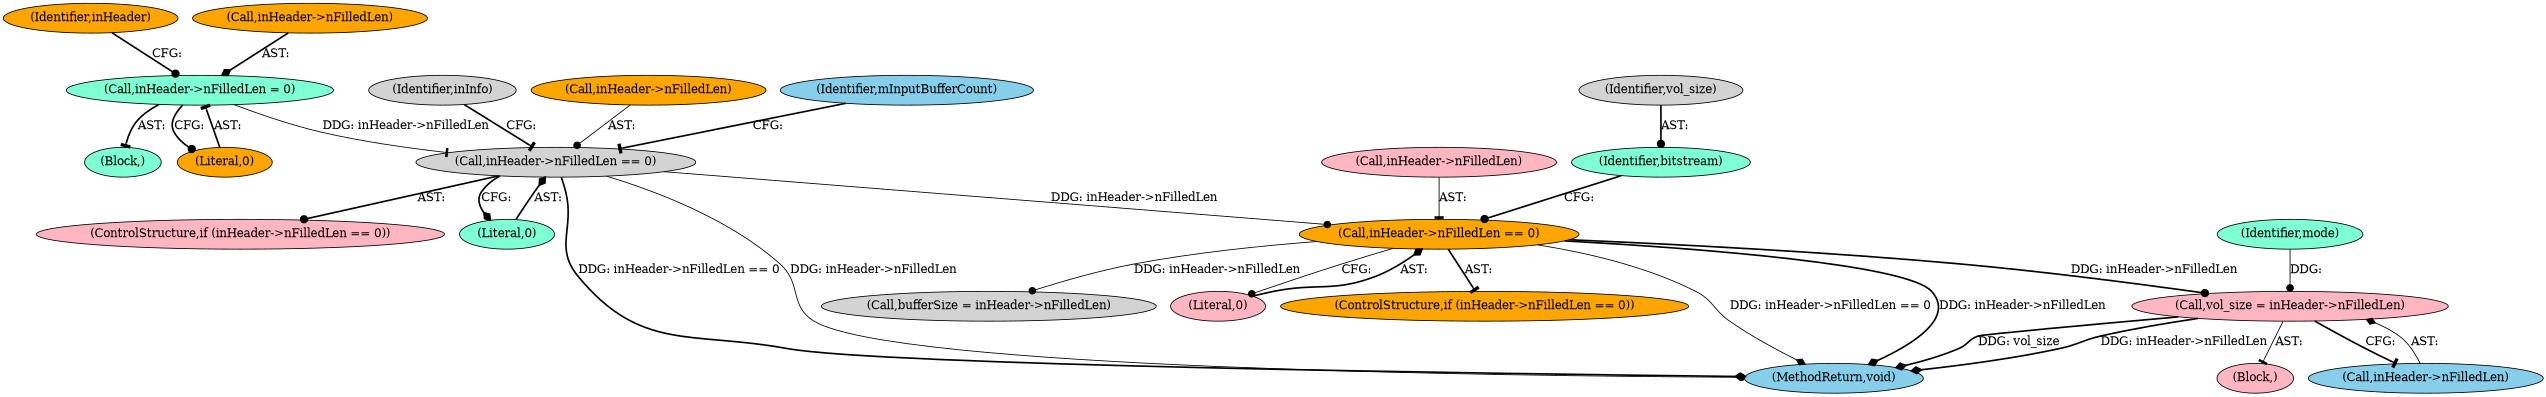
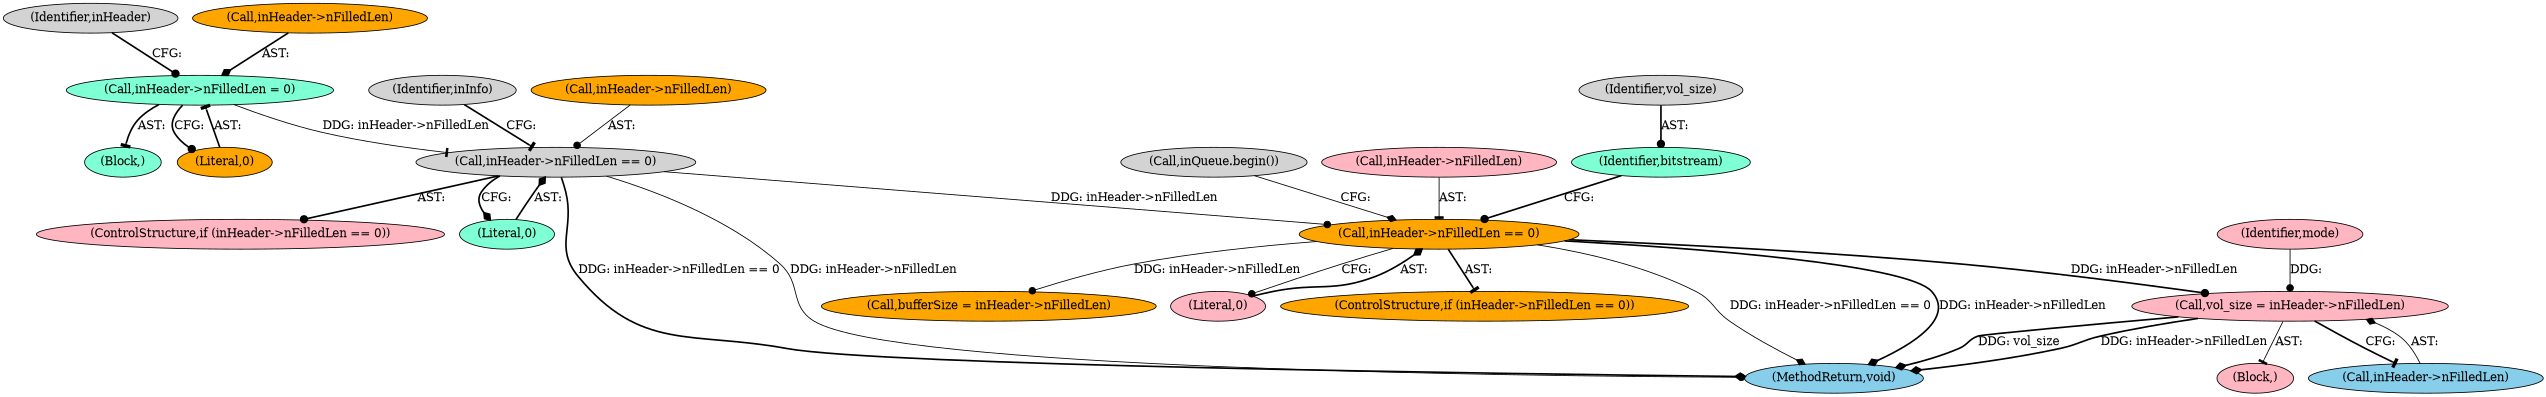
  digraph {
    node [fillcolor=orange style=filled]
    edge [arrowhead=dot style=bold]
    n1 [fillcolor=lightpink label="(Call,vol_size = inHeader->nFilledLen)"]
    n2 [fillcolor=lightpink label="(Block,)"]
    n3 [fillcolor=skyblue label="(Call,inHeader->nFilledLen)"]
    n4 [fillcolor=skyblue label="(MethodReturn,void)"]
    n5 [label="(Call,inHeader->nFilledLen == 0)"]
-   n6 [fillcolor=lightgrey label="(Call,bufferSize = inHeader->nFilledLen)"]
+   n6 [label="(Call,bufferSize = inHeader->nFilledLen)"]
    n7 [fillcolor=lightpink label="(Literal,0)"]
    n8 [label="(ControlStructure,if (inHeader->nFilledLen == 0))"]
    n9 [fillcolor=lightgrey label="(Call,inHeader->nFilledLen == 0)"]
    n10 [fillcolor=aquamarine label="(Literal,0)"]
    n11 [fillcolor=lightpink label="(ControlStructure,if (inHeader->nFilledLen == 0))"]
    n12 [fillcolor=aquamarine label="(Call,inHeader->nFilledLen = 0)"]
    n13 [fillcolor=aquamarine label="(Block,)"]
    n14 [label="(Literal,0)"]
-   n15 [label="(Identifier,inHeader)"]
+   n15 [fillcolor=lightgrey label="(Identifier,inHeader)"]
    n16 [label="(Call,inHeader->nFilledLen)"]
-   n18 [fillcolor=aquamarine label="(Identifier,mode)"]
+   n17 [fillcolor=lightgrey label="(Call,inQueue.begin())"]
+   n18 [fillcolor=lightpink label="(Identifier,mode)"]
    n19 [fillcolor=lightpink label="(Call,inHeader->nFilledLen)"]
    n20 [fillcolor=lightgrey label="(Identifier,inInfo)"]
    n21 [label="(Call,inHeader->nFilledLen)"]
    n22 [fillcolor=lightgrey label="(Identifier,vol_size)"]
    n23 [fillcolor=aquamarine label="(Identifier,bitstream)"]
-   n24 [fillcolor=skyblue label="(Identifier,mInputBufferCount)"]
    n1 -> n2 [arrowhead=tee label="AST: " style=solid]
    n1 -> n3 [arrowhead=tee label="CFG: "]
    n1 -> n4 [arrowhead=diamond label="DDG: vol_size"]
    n1 -> n4 [arrowhead=diamond label="DDG: inHeader->nFilledLen"]
    n3 -> n1 [arrowhead=diamond label="AST: " style=solid]
    n5 -> n1 [label="DDG: inHeader->nFilledLen"]
    n5 -> n4 [arrowhead=diamond label="DDG: inHeader->nFilledLen == 0" style=solid]
    n5 -> n4 [arrowhead=diamond label="DDG: inHeader->nFilledLen"]
    n5 -> n6 [label="DDG: inHeader->nFilledLen" style=solid]
    n5 -> n7 [label="CFG: " style=solid]
    n5 -> n8 [arrowhead=tee label="AST: "]
    n7 -> n5 [arrowhead=diamond label="AST: "]
    n9 -> n4 [arrowhead=diamond label="DDG: inHeader->nFilledLen == 0"]
    n9 -> n4 [label="DDG: inHeader->nFilledLen" style=solid]
    n9 -> n5 [label="DDG: inHeader->nFilledLen" style=solid]
    n9 -> n10 [arrowhead=diamond label="CFG: "]
    n9 -> n11 [label="AST: "]
    n10 -> n9 [arrowhead=diamond label="AST: "]
    n12 -> n9 [arrowhead=tee label="DDG: inHeader->nFilledLen" style=solid]
    n12 -> n13 [arrowhead=tee label="AST: "]
    n12 -> n14 [label="CFG: "]
    n14 -> n12 [arrowhead=tee label="AST: "]
    n15 -> n12 [label="CFG: "]
    n16 -> n12 [arrowhead=diamond label="AST: "]
+   n17 -> n5 [arrowhead=diamond label="CFG: " style=solid]
    n18 -> n1 [label="DDG: " style=solid]
    n19 -> n5 [arrowhead=tee label="AST: " style=solid]
    n20 -> n9 [arrowhead=tee label="CFG: "]
    n21 -> n9 [label="AST: " style=solid]
    n22 -> n23 [label="AST: "]
    n23 -> n5 [label="CFG: "]
-   n24 -> n9 [arrowhead=tee label="CFG: "]
  }
